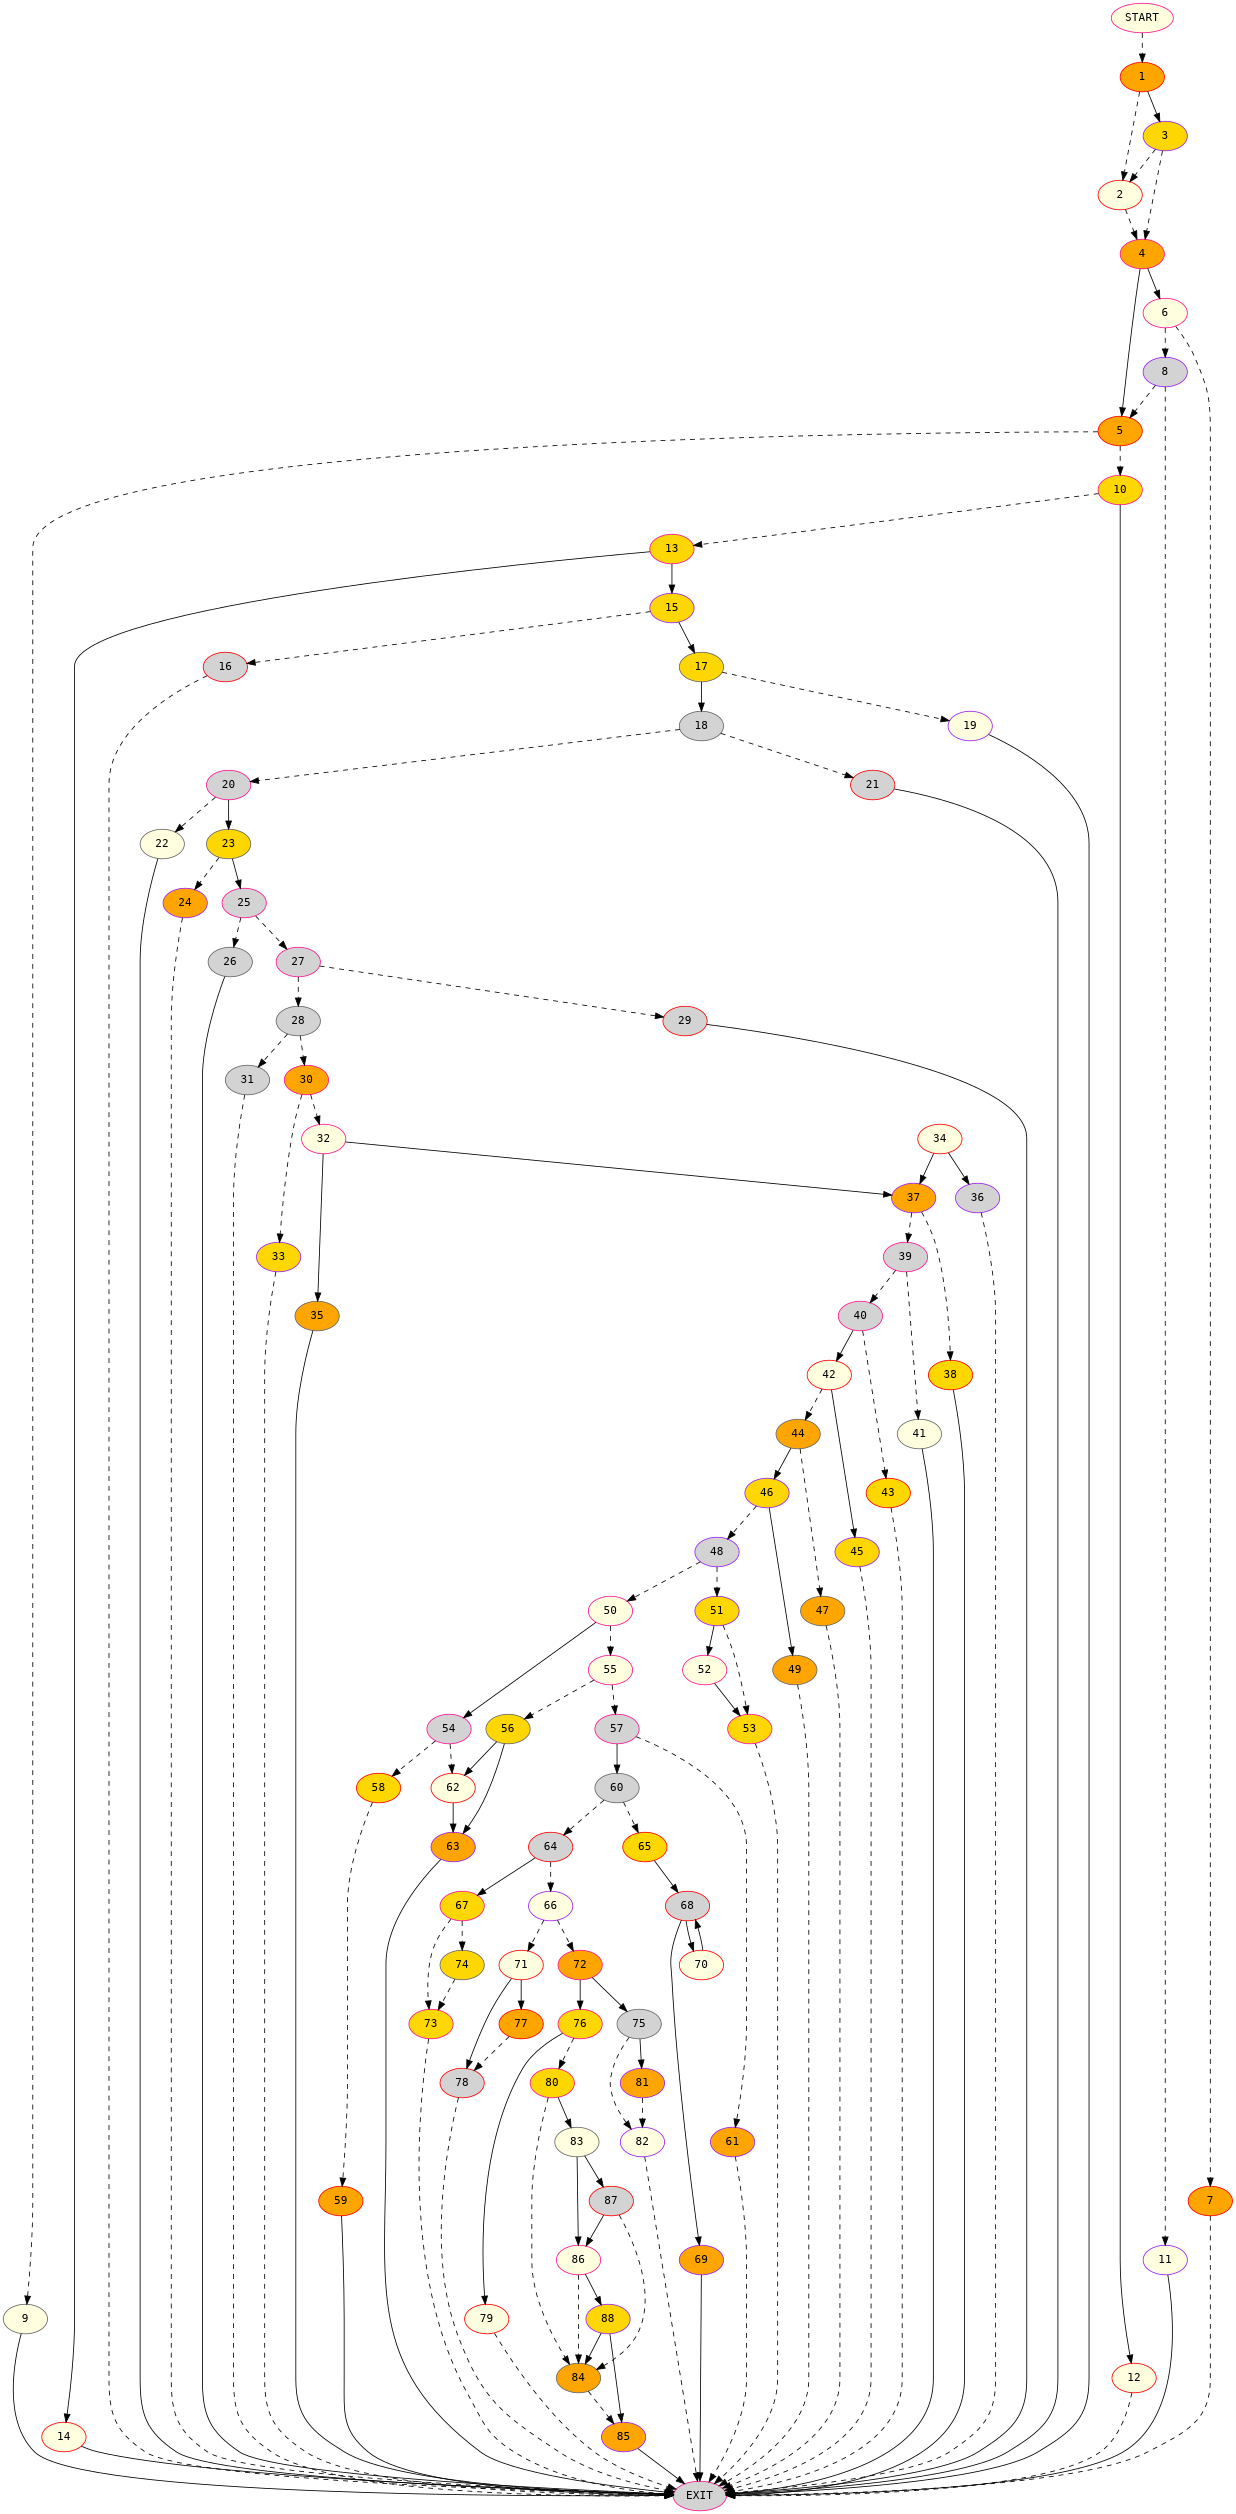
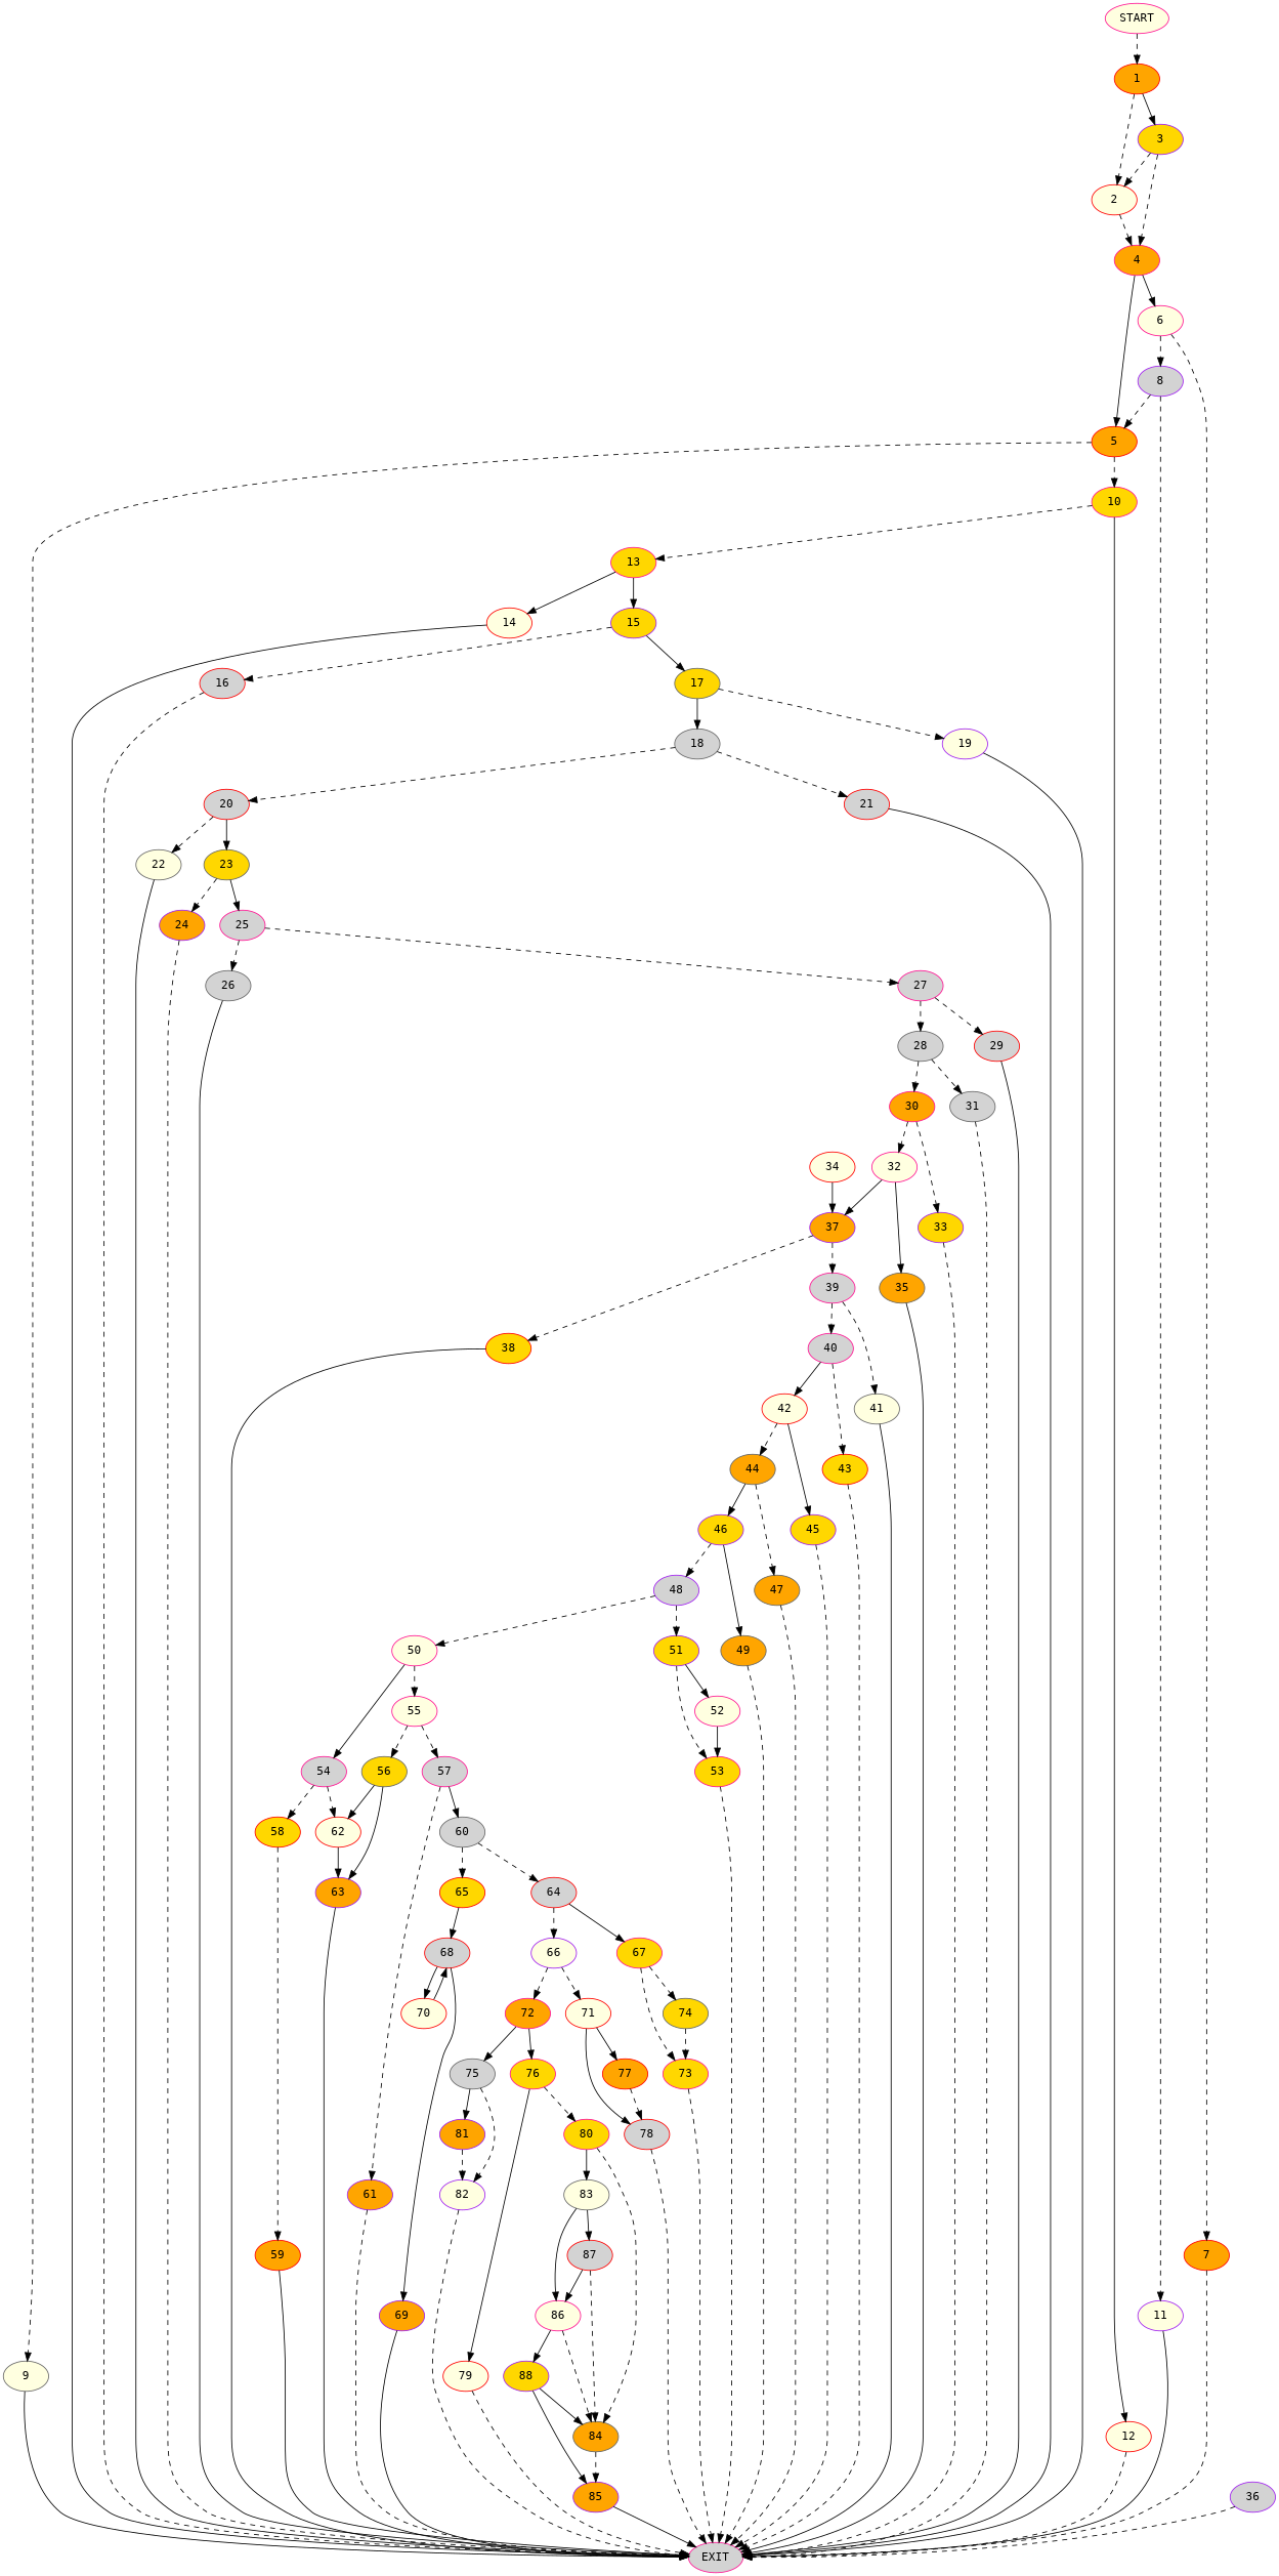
  digraph {
    fontname="DejaVu Sans Mono"
    node [color=red fillcolor=lightyellow fontname="DejaVu Sans Mono" style=filled]
    edge [fontname="DejaVu Sans Mono" style=dashed]
    n1 [color=deeppink label=START]
    1 [fillcolor=orange]
    2
    3 [color=purple fillcolor=gold]
    n5 [color=deeppink fillcolor=lightgrey label=EXIT]
    4 [color=deeppink fillcolor=orange]
    5 [fillcolor=orange]
    6 [color=deeppink]
    9 [color=gray40]
    10 [color=deeppink fillcolor=gold]
    7 [fillcolor=orange]
    8 [color=purple fillcolor=lightgrey]
    12
    13 [color=deeppink fillcolor=gold]
    11 [color=purple]
    14
    15 [color=purple fillcolor=gold]
    16 [fillcolor=lightgrey]
    17 [color=gray40 fillcolor=gold]
    18 [color=gray40 fillcolor=lightgrey]
    19 [color=purple]
-   20 [color=deeppink fillcolor=lightgrey]
+   20 [fillcolor=lightgrey]
    21 [fillcolor=lightgrey]
    22 [color=gray40]
    23 [color=gray40 fillcolor=gold]
    24 [color=purple fillcolor=orange]
    25 [color=deeppink fillcolor=lightgrey]
    26 [color=gray40 fillcolor=lightgrey]
    27 [color=deeppink fillcolor=lightgrey]
    28 [color=gray40 fillcolor=lightgrey]
    29 [fillcolor=lightgrey]
    30 [color=deeppink fillcolor=orange]
    31 [color=gray40 fillcolor=lightgrey]
    32 [color=deeppink]
    33 [color=purple fillcolor=gold]
    35 [color=gray40 fillcolor=orange]
    37 [color=purple fillcolor=orange]
    36 [color=purple fillcolor=lightgrey]
    34
    38 [fillcolor=gold]
    39 [color=deeppink fillcolor=lightgrey]
    40 [color=deeppink fillcolor=lightgrey]
    41 [color=gray40]
    42
    43 [fillcolor=gold]
    44 [color=gray40 fillcolor=orange]
    45 [color=purple fillcolor=gold]
    46 [color=purple fillcolor=gold]
    47 [color=gray40 fillcolor=orange]
    48 [color=purple fillcolor=lightgrey]
    49 [color=gray40 fillcolor=orange]
    50 [color=deeppink]
    51 [color=purple fillcolor=gold]
    54 [color=deeppink fillcolor=lightgrey]
    55 [color=deeppink]
    52 [color=deeppink]
    53 [color=deeppink fillcolor=gold]
    58 [fillcolor=gold]
    62
    56 [color=gray40 fillcolor=gold]
    57 [color=deeppink fillcolor=lightgrey]
    59 [fillcolor=orange]
    63 [color=purple fillcolor=orange]
    60 [color=gray40 fillcolor=lightgrey]
    61 [color=purple fillcolor=orange]
    64 [fillcolor=lightgrey]
    65 [fillcolor=gold]
    66 [color=purple]
    67 [color=deeppink fillcolor=gold]
    68 [fillcolor=lightgrey]
    71
    72 [color=deeppink fillcolor=orange]
    73 [color=deeppink fillcolor=gold]
    74 [color=gray40 fillcolor=gold]
    69 [color=purple fillcolor=orange]
    70
    77 [fillcolor=orange]
    78 [fillcolor=lightgrey]
    75 [color=gray40 fillcolor=lightgrey]
    76 [color=deeppink fillcolor=gold]
    81 [color=purple fillcolor=orange]
    82 [color=purple]
    79
    80 [color=deeppink fillcolor=gold]
    83 [color=gray40]
    84 [color=gray40 fillcolor=orange]
    86 [color=deeppink]
    87 [fillcolor=lightgrey]
    85 [color=purple fillcolor=orange]
    88 [color=purple fillcolor=gold]
    n1 -> 1
    1 -> 2
    1 -> 3 [style=solid]
    2 -> 4
    3 -> 2
    3 -> 4
    4 -> 5 [style=solid]
    4 -> 6 [style=solid]
    5 -> 9
    5 -> 10
    6 -> 7
    6 -> 8
    9 -> n5 [style=solid]
    10 -> 12 [style=solid]
    10 -> 13
    7 -> n5
    8 -> 5
    8 -> 11
    12 -> n5
    13 -> 14 [style=solid]
    13 -> 15 [style=solid]
    11 -> n5 [style=solid]
    14 -> n5 [style=solid]
    15 -> 16
    15 -> 17 [style=solid]
    16 -> n5
    17 -> 18 [style=solid]
    17 -> 19
    18 -> 20
    18 -> 21
    19 -> n5 [style=solid]
    20 -> 22
    20 -> 23 [style=solid]
    21 -> n5 [style=solid]
    22 -> n5 [style=solid]
    23 -> 24
    23 -> 25 [style=solid]
    24 -> n5
    25 -> 26
    25 -> 27
    26 -> n5 [style=solid]
    27 -> 28
    27 -> 29
    28 -> 30
    28 -> 31
    29 -> n5 [style=solid]
    30 -> 32
    30 -> 33
    31 -> n5
    32 -> 35 [style=solid]
    32 -> 37 [style=solid]
    33 -> n5
    35 -> n5 [style=solid]
    37 -> 38
    37 -> 39
    36 -> n5
    34 -> 37 [style=solid]
-   34 -> 36 [style=solid]
    38 -> n5 [style=solid]
    39 -> 40
    39 -> 41
    40 -> 42 [style=solid]
    40 -> 43
    41 -> n5 [style=solid]
    42 -> 44
    42 -> 45 [style=solid]
    43 -> n5
    44 -> 46 [style=solid]
    44 -> 47
    45 -> n5
    46 -> 48
    46 -> 49 [style=solid]
    47 -> n5
    48 -> 50
    48 -> 51
    49 -> n5
    50 -> 54 [style=solid]
    50 -> 55
    51 -> 52 [style=solid]
    51 -> 53
    54 -> 58
    54 -> 62
    55 -> 56
    55 -> 57
    52 -> 53 [style=solid]
    53 -> n5
    58 -> 59
    62 -> 63 [style=solid]
    56 -> 62 [style=solid]
    56 -> 63 [style=solid]
    57 -> 60 [style=solid]
    57 -> 61
    59 -> n5 [style=solid]
    63 -> n5 [style=solid]
    60 -> 64
    60 -> 65
    61 -> n5
    64 -> 66
    64 -> 67 [style=solid]
    65 -> 68 [style=solid]
    66 -> 71
    66 -> 72
    67 -> 73
    67 -> 74
    68 -> 69 [style=solid]
    68 -> 70 [style=solid]
    71 -> 77 [style=solid]
    71 -> 78 [style=solid]
    72 -> 75 [style=solid]
    72 -> 76 [style=solid]
    73 -> n5
    74 -> 73
    69 -> n5 [style=solid]
    70 -> 68 [style=solid]
    77 -> 78
    78 -> n5
    75 -> 81 [style=solid]
    75 -> 82
    76 -> 79 [style=solid]
    76 -> 80
    81 -> 82
    82 -> n5
    79 -> n5
    80 -> 83 [style=solid]
    80 -> 84
    83 -> 86 [style=solid]
    83 -> 87 [style=solid]
    84 -> 85
    86 -> 84
    86 -> 88 [style=solid]
    87 -> 84
    87 -> 86 [style=solid]
    85 -> n5 [style=solid]
    88 -> 84 [style=solid]
    88 -> 85 [style=solid]
  }
